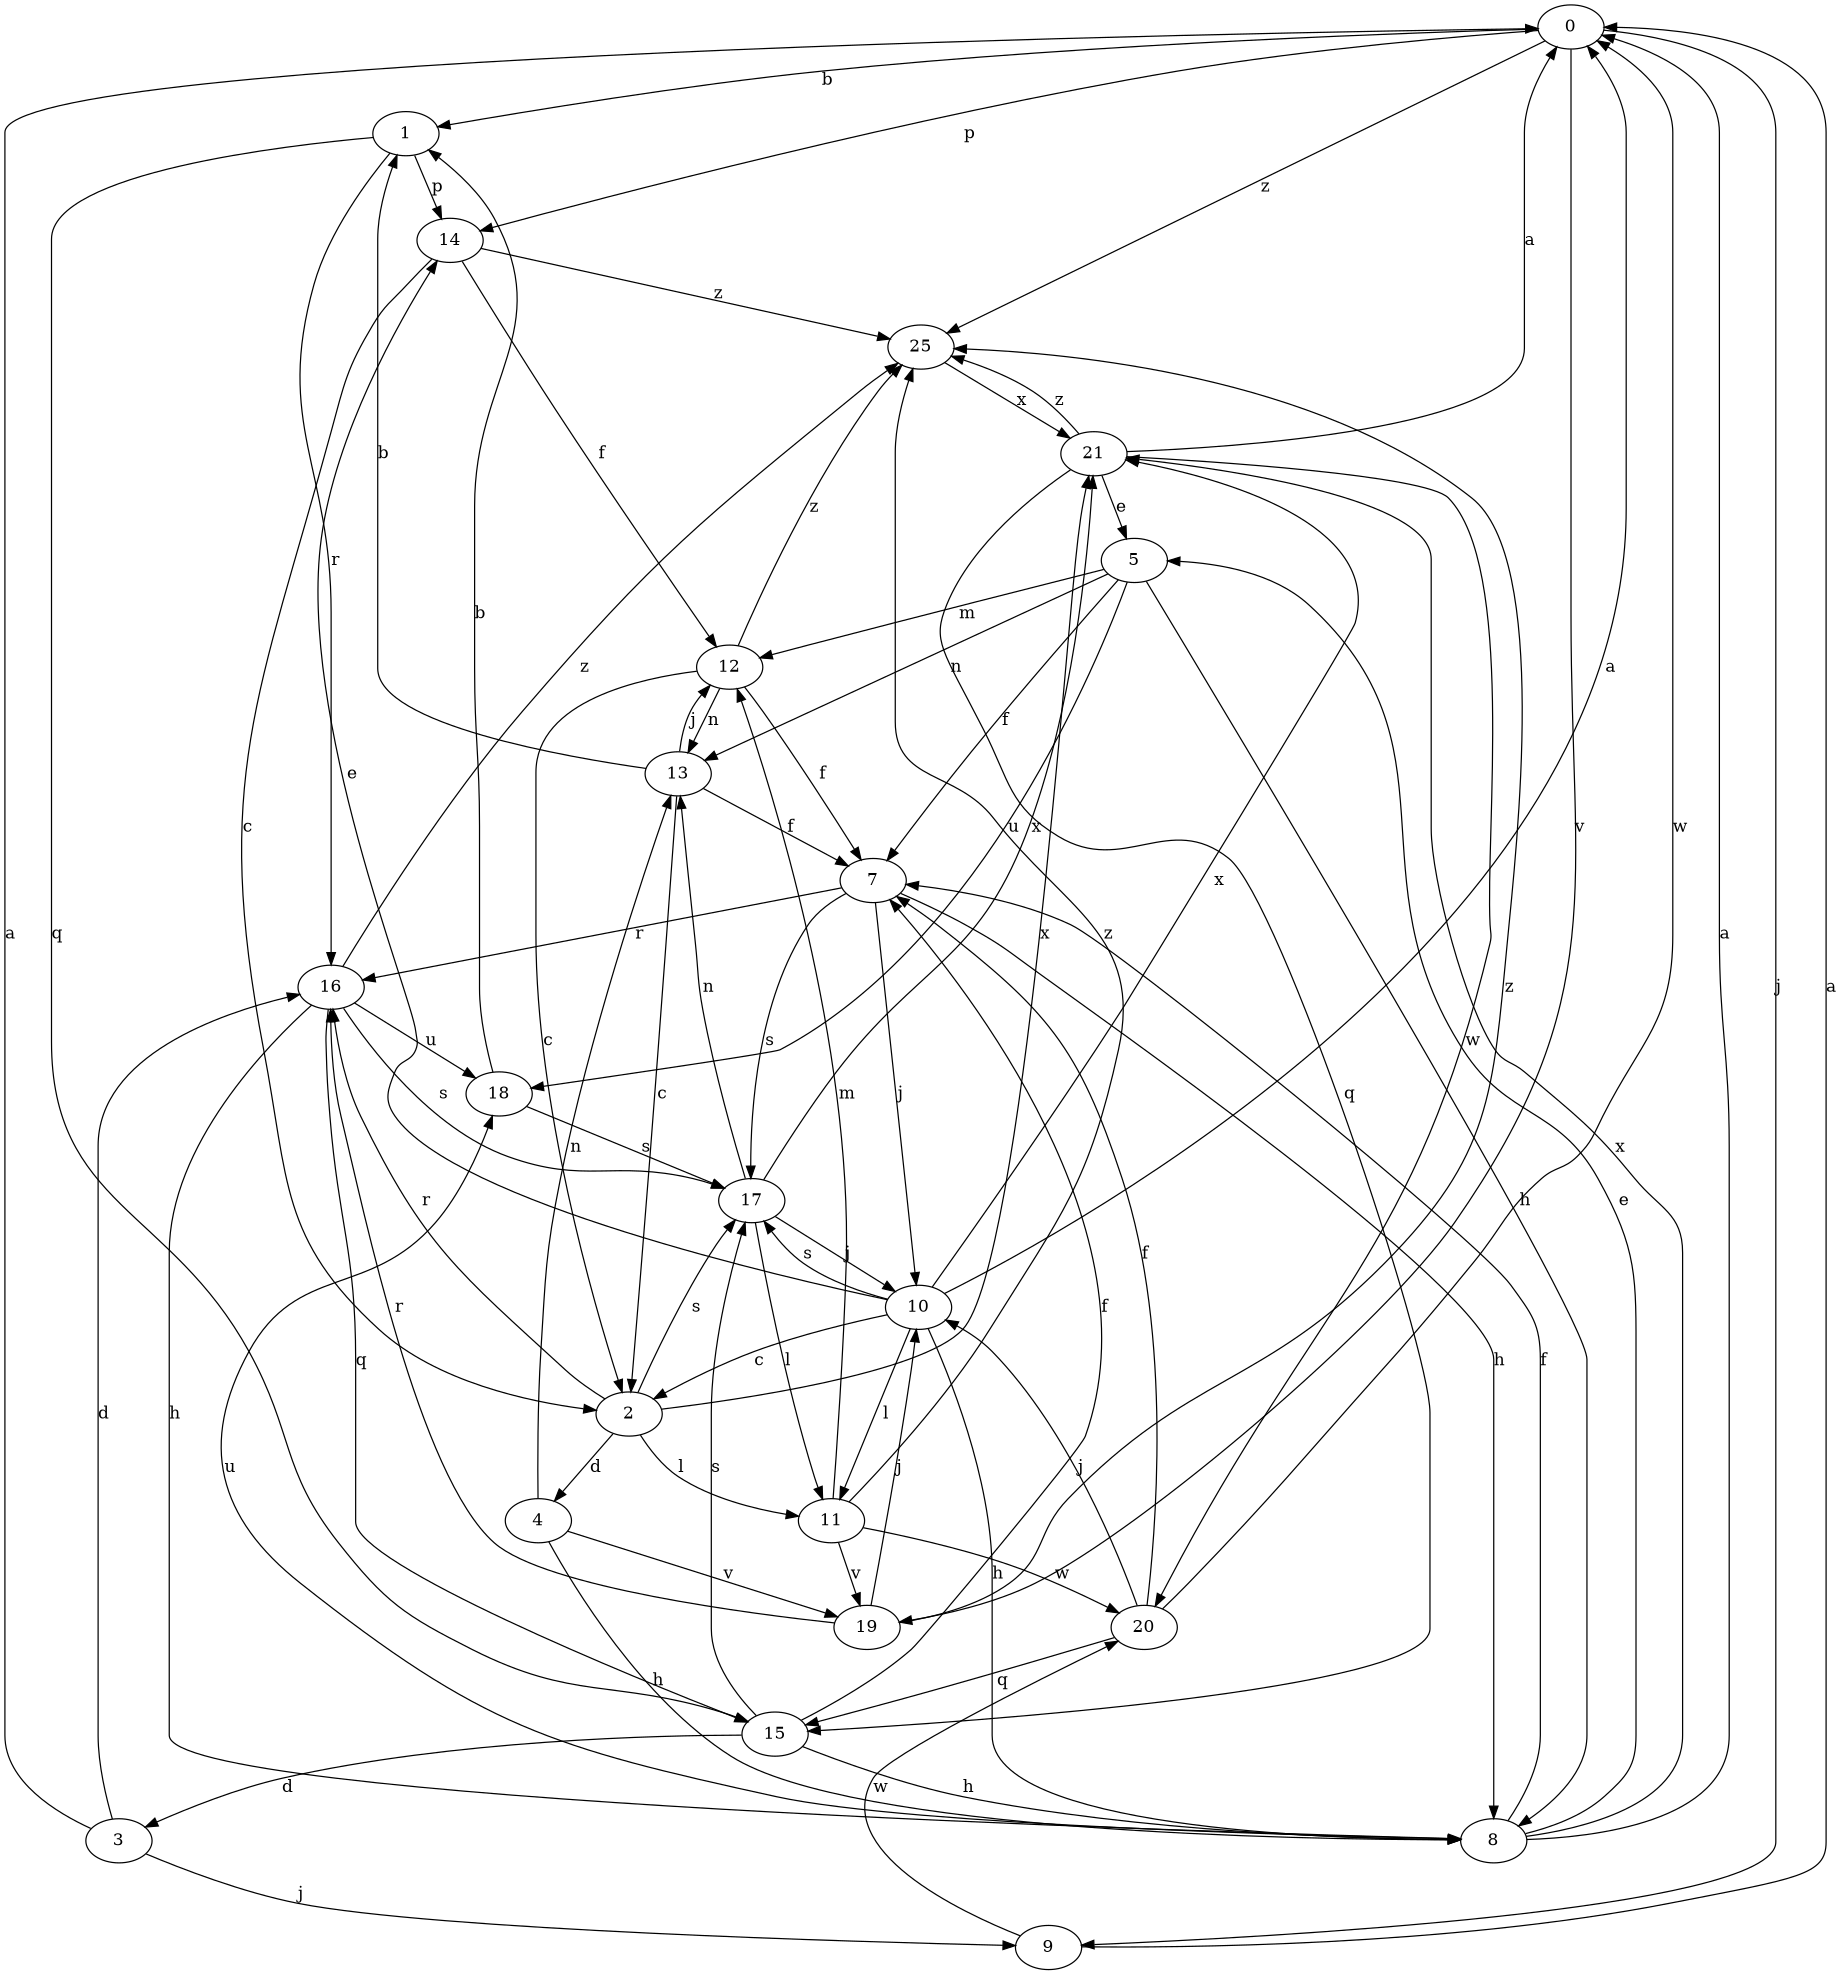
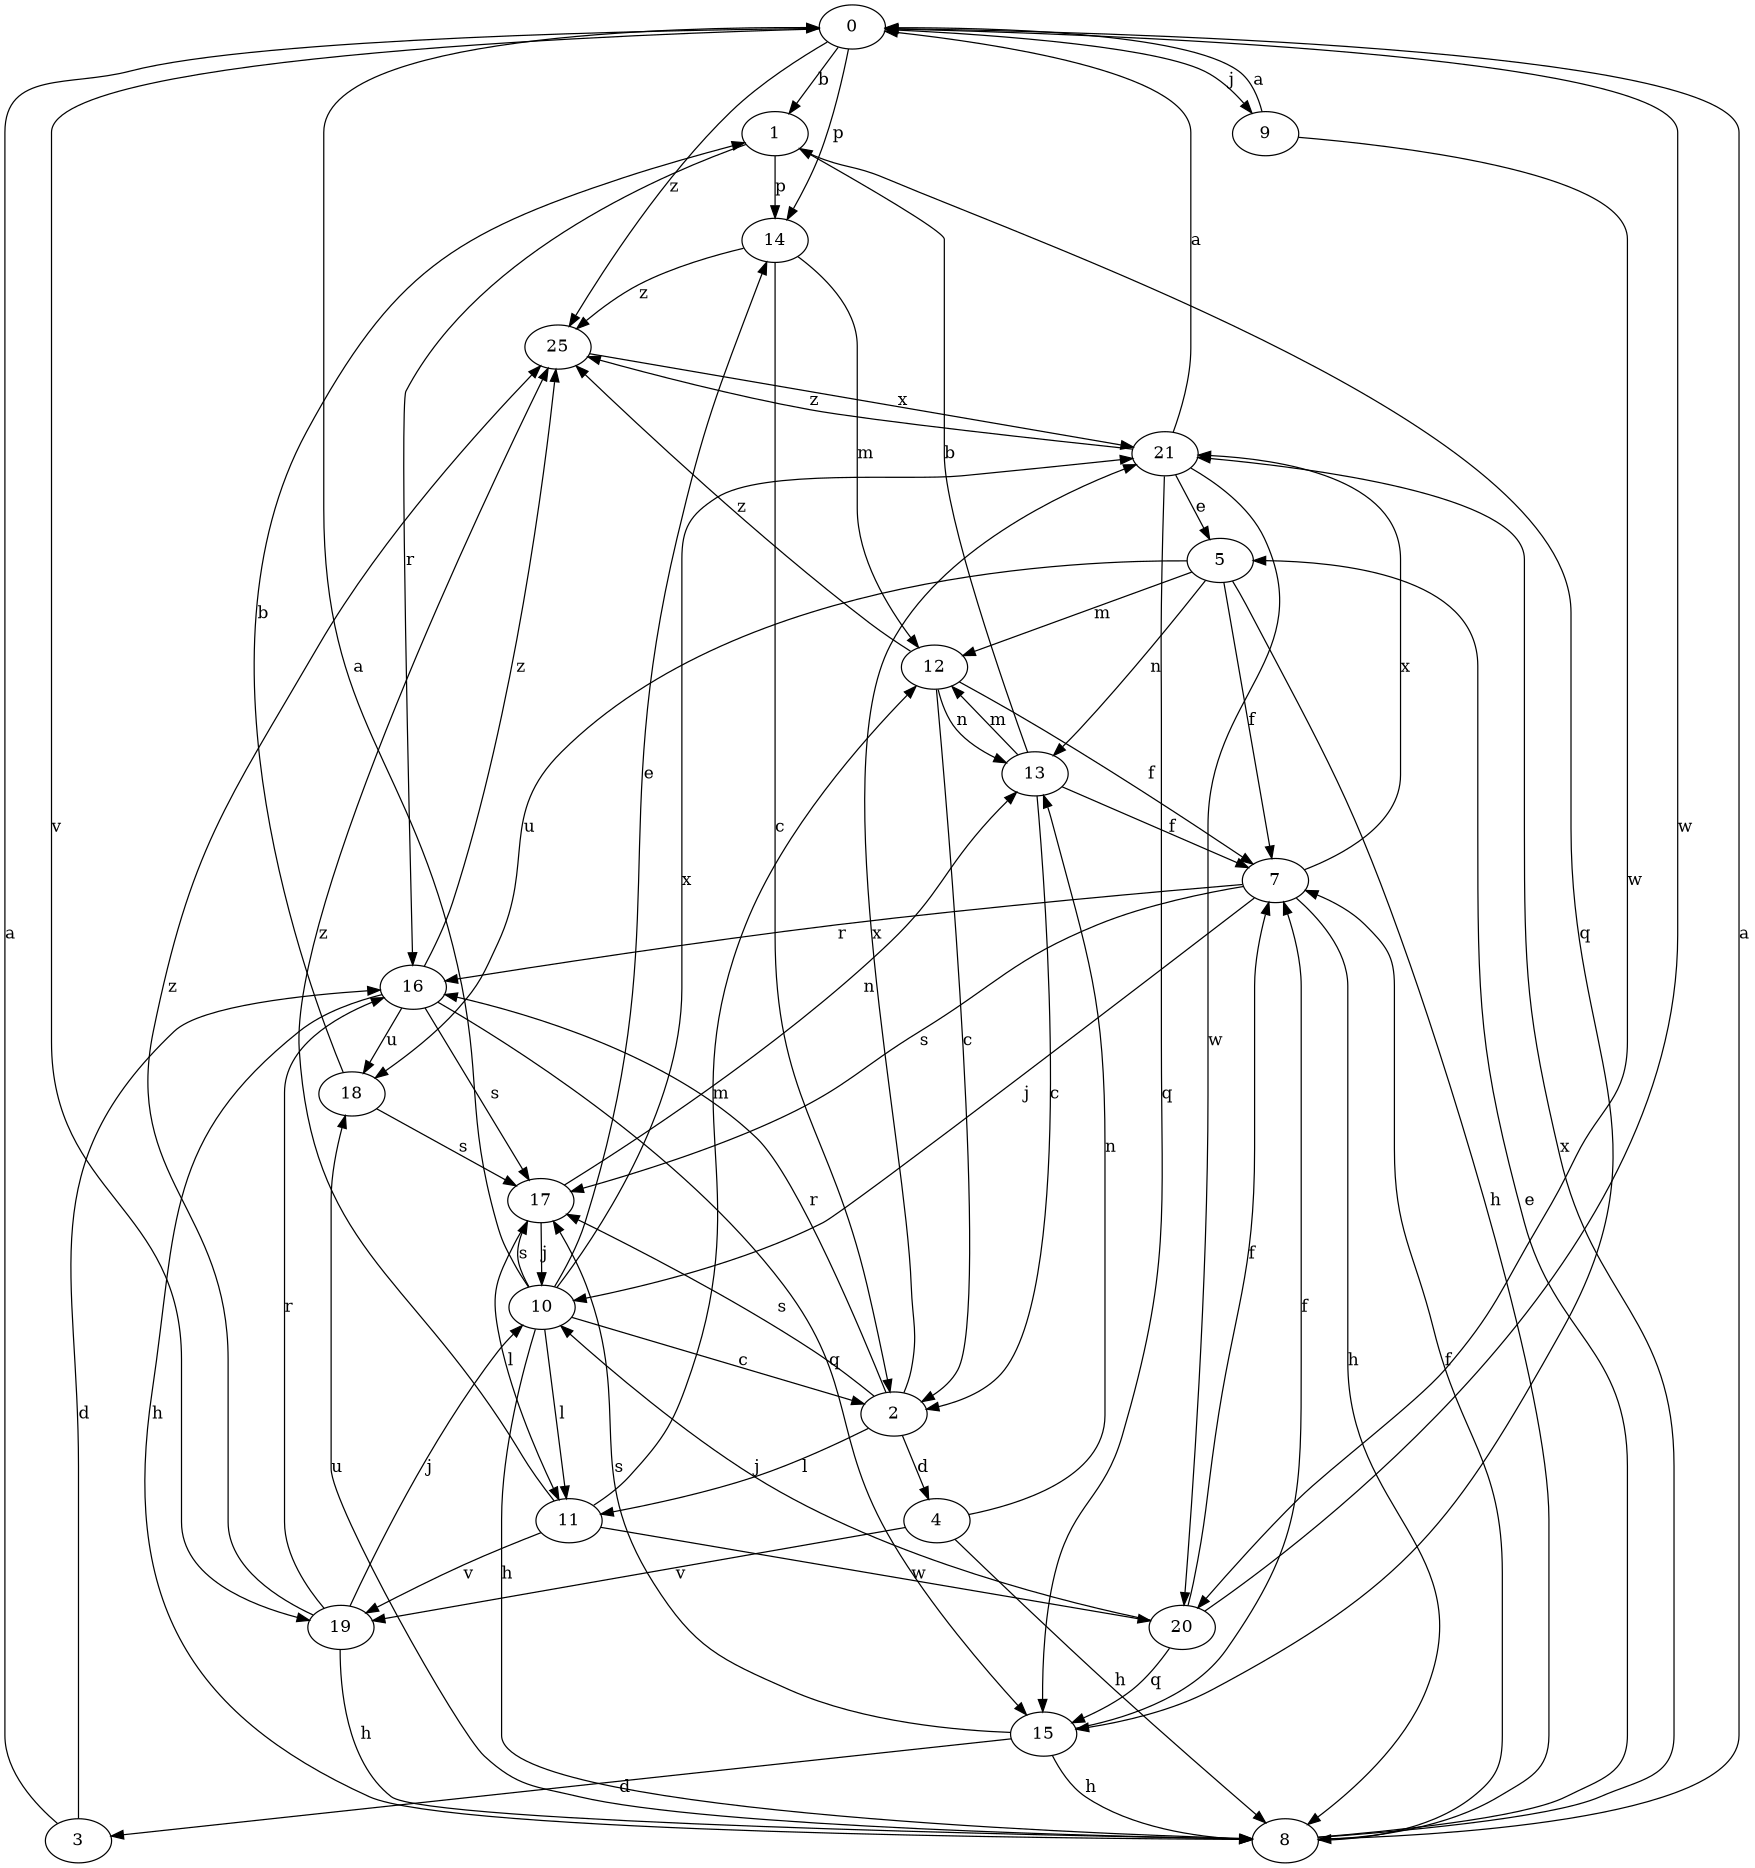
  strict digraph {
    0
    1
    9
    14
    19
    25
    15
    16
    20
    2
    12
    8
    10
    7
    21
    17
    3
    18
    4
    11
    13
    5
    0 -> 1 [label=b]
    0 -> 9 [label=j]
    0 -> 14 [label=p]
    0 -> 19 [label=v]
    0 -> 25 [label=z]
    1 -> 14 [label=p]
    1 -> 15 [label=q]
    1 -> 16 [label=r]
    9 -> 0 [label=a]
    9 -> 20 [label=w]
    14 -> 25 [label=z]
    14 -> 2 [label=c]
-   14 -> 12 [label=f]
+   14 -> 12 [label=m]
    19 -> 25 [label=z]
    19 -> 16 [label=r]
+   19 -> 8 [label=h]
    19 -> 10 [label=j]
    25 -> 21 [label=x]
    15 -> 8 [label=h]
    15 -> 7 [label=f]
    15 -> 17 [label=s]
    15 -> 3 [label=d]
    16 -> 25 [label=z]
    16 -> 15 [label=q]
    16 -> 8 [label=h]
    16 -> 17 [label=s]
    16 -> 18 [label=u]
    20 -> 0 [label=w]
    20 -> 15 [label=q]
    20 -> 10 [label=j]
    20 -> 7 [label=f]
    2 -> 16 [label=r]
    2 -> 21 [label=x]
    2 -> 17 [label=s]
    2 -> 4 [label=d]
    2 -> 11 [label=l]
    12 -> 25 [label=z]
    12 -> 2 [label=c]
    12 -> 7 [label=f]
    12 -> 13 [label=n]
    8 -> 0 [label=a]
    8 -> 7 [label=f]
    8 -> 21 [label=x]
    8 -> 18 [label=u]
    8 -> 5 [label=e]
    10 -> 0 [label=a]
    10 -> 14 [label=e]
    10 -> 2 [label=c]
    10 -> 8 [label=h]
    10 -> 21 [label=x]
    10 -> 17 [label=s]
    10 -> 11 [label=l]
    7 -> 16 [label=r]
    7 -> 8 [label=h]
    7 -> 10 [label=j]
    7 -> 17 [label=s]
    21 -> 0 [label=a]
    21 -> 25 [label=z]
    21 -> 15 [label=q]
    21 -> 20 [label=w]
    21 -> 5 [label=e]
    17 -> 10 [label=j]
-   17 -> 21 [label=x]
+   7 -> 21 [label=x]
    17 -> 11 [label=l]
    17 -> 13 [label=n]
    3 -> 0 [label=a]
-   3 -> 9 [label=j]
    3 -> 16 [label=d]
    18 -> 1 [label=b]
    18 -> 17 [label=s]
    4 -> 19 [label=v]
    4 -> 8 [label=h]
    4 -> 13 [label=n]
    11 -> 19 [label=v]
    11 -> 25 [label=z]
    11 -> 20 [label=w]
    11 -> 12 [label=m]
    13 -> 1 [label=b]
    13 -> 2 [label=c]
-   13 -> 12 [label=j]
+   13 -> 12 [label=m]
    13 -> 7 [label=f]
    5 -> 12 [label=m]
    5 -> 8 [label=h]
    5 -> 7 [label=f]
    5 -> 18 [label=u]
    5 -> 13 [label=n]
  }
